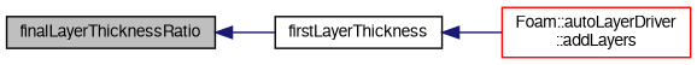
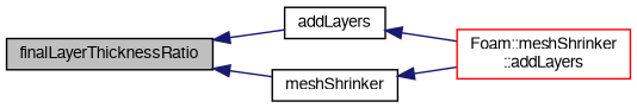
  digraph {
    rankdir=LR
    node [color=black fontname=FreeSans fontsize=10 shape=record]
    edge [color=midnightblue dir=back fontname=FreeSans fontsize=10 labelfontname=FreeSans labelfontsize=10 style=solid]
    n1 [fillcolor=grey75 fontcolor=black height=0.2 label=finalLayerThicknessRatio style=filled width=0.4]
-   n2 [height=0.2 label=firstLayerThickness width=0.4]
-   n4 [color=red height=0.2 label="Foam::autoLayerDriver\l::addLayers" width=0.4]
+   n2 [height=0.2 label=addLayers width=0.4]
+   n3 [height=0.2 label=meshShrinker width=0.4]
+   n4 [color=red height=0.2 label="Foam::meshShrinker\l::addLayers" width=0.4]
    n1 -> n2
+   n1 -> n3
    n2 -> n4
+   n3 -> n4
  }
